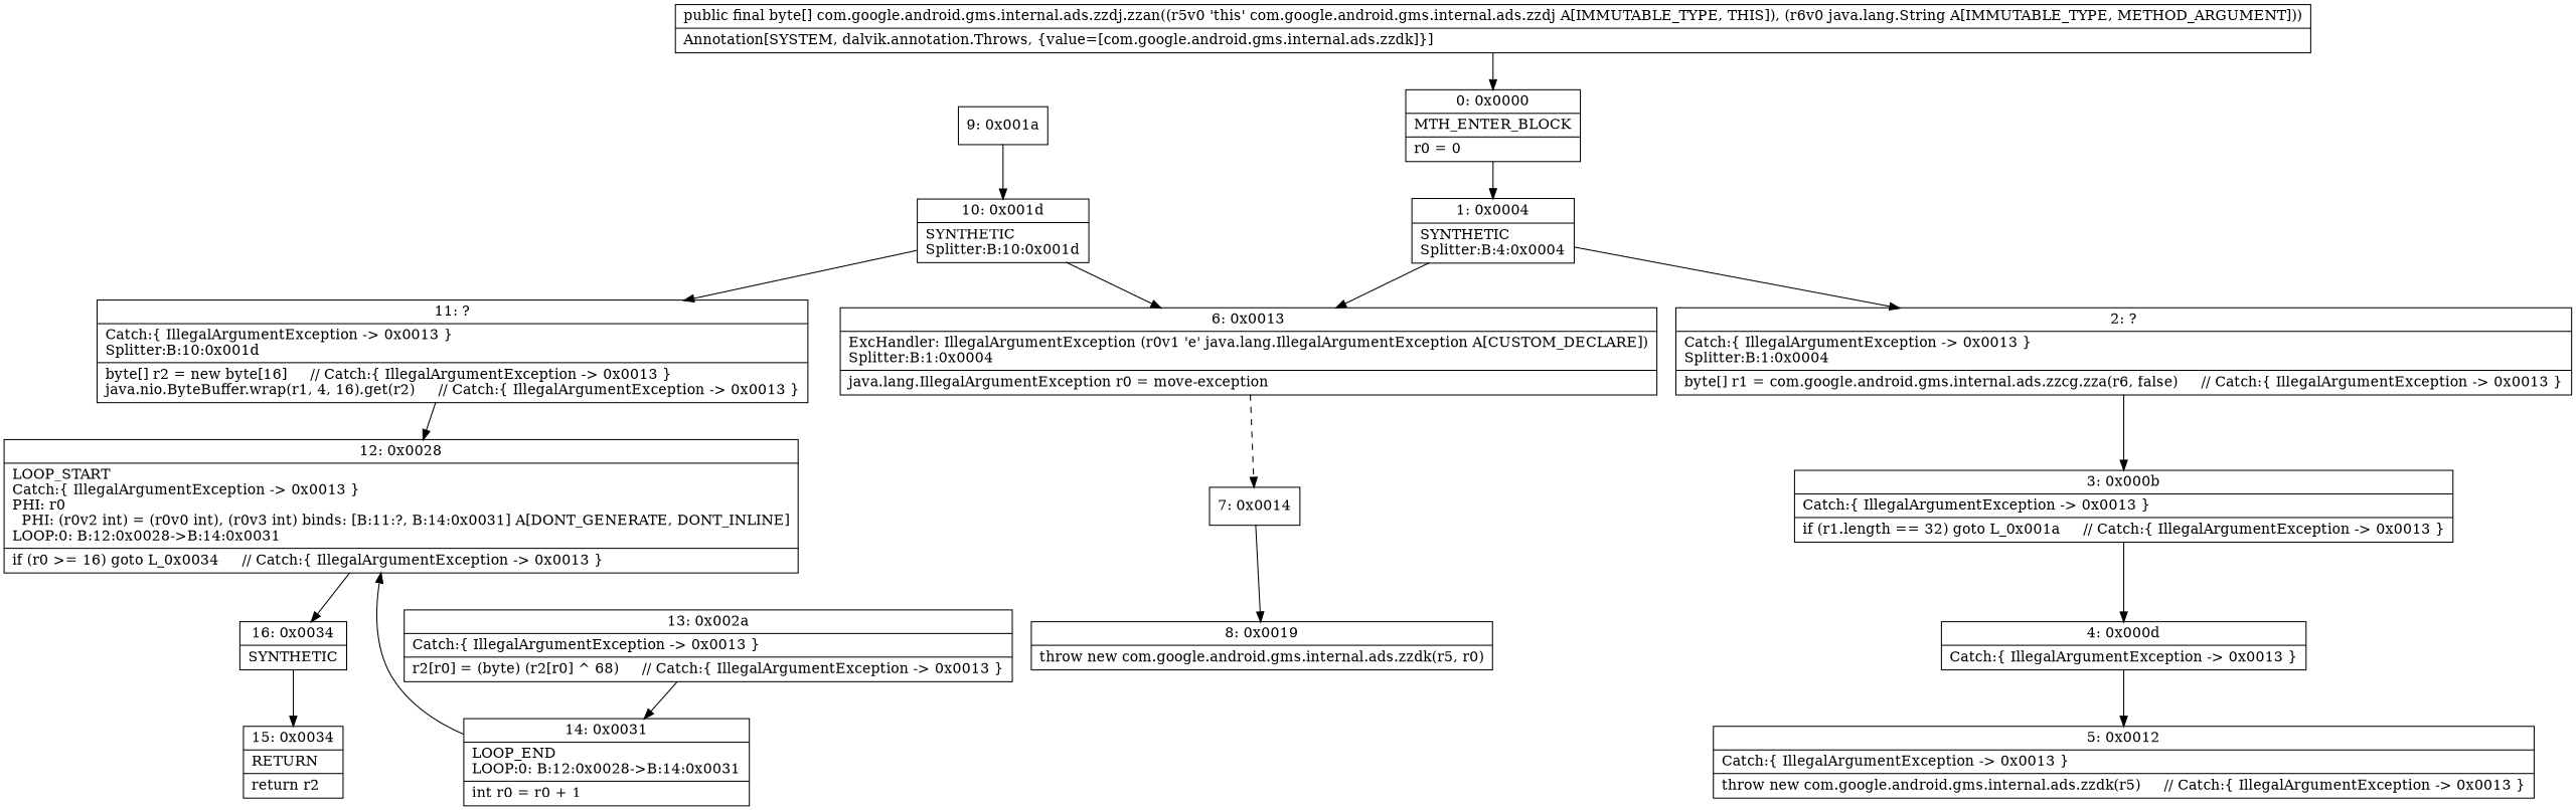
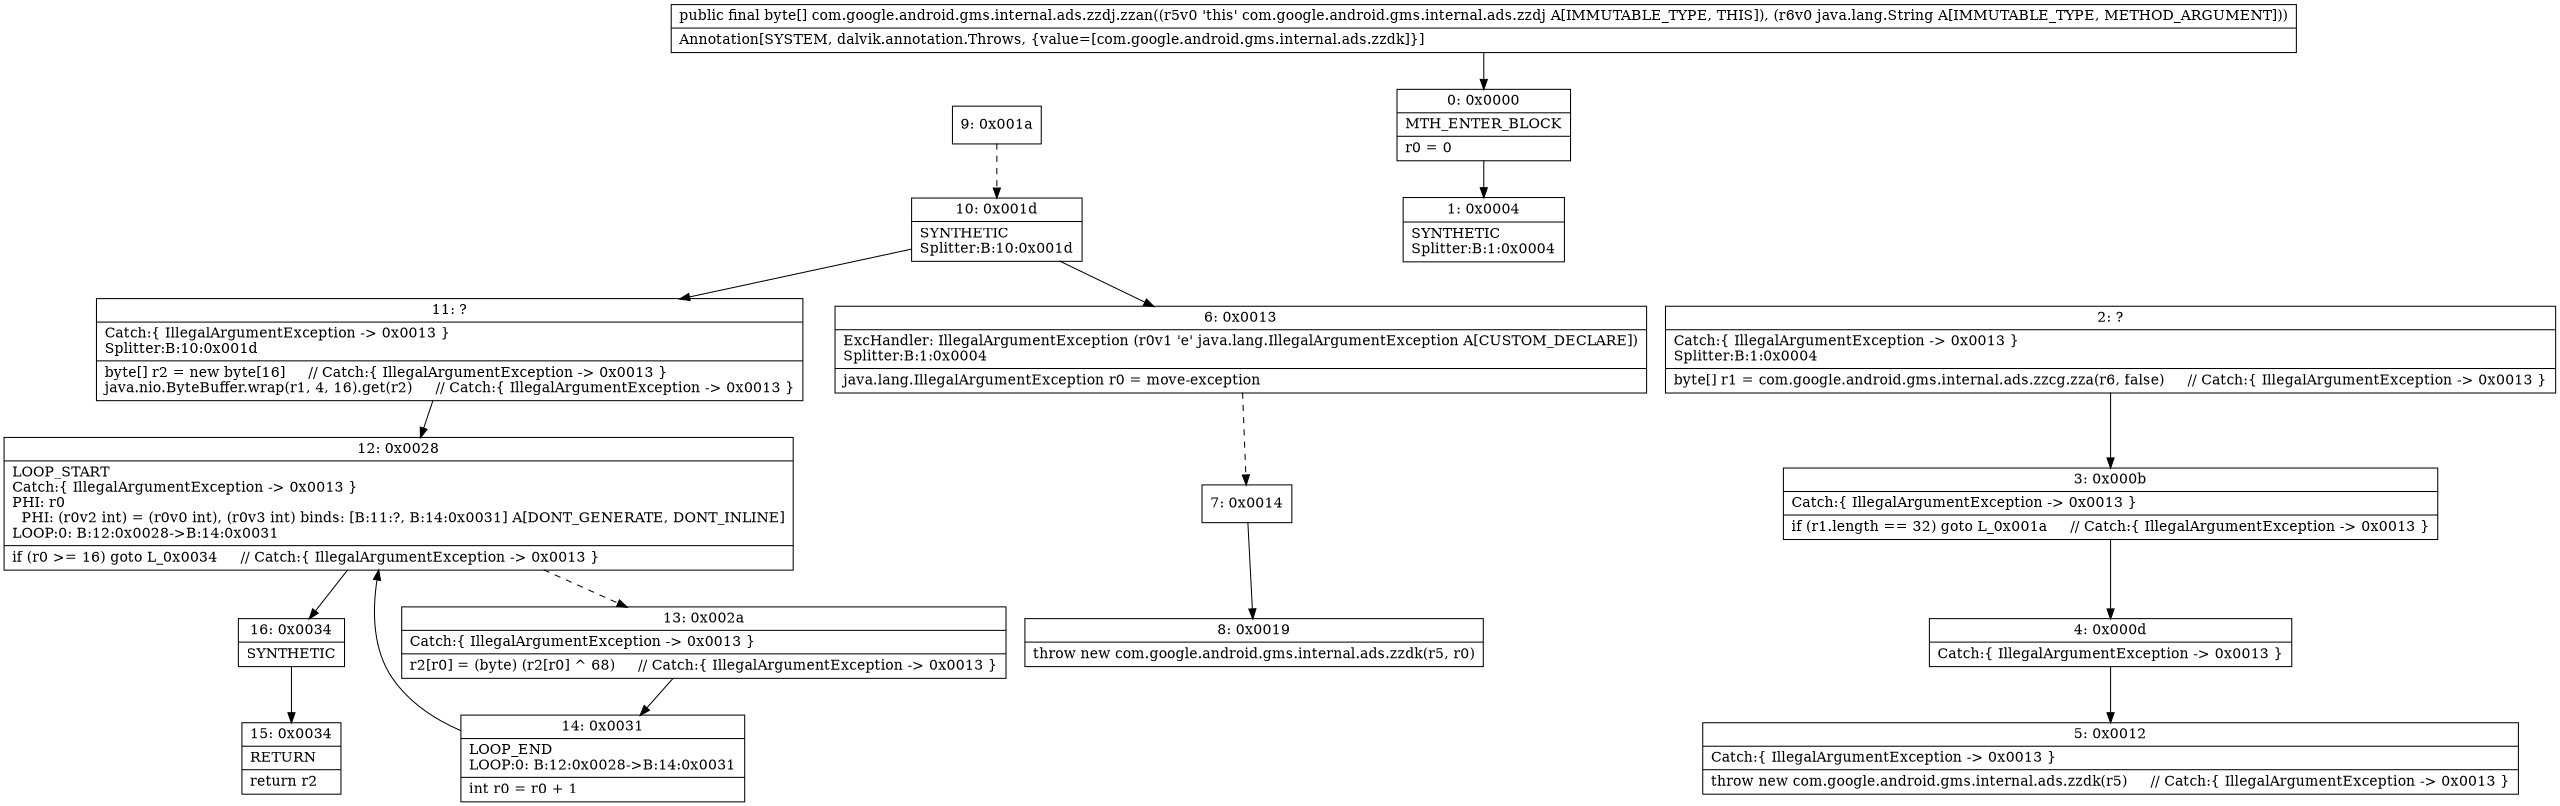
  digraph {
    node [shape=record]
    n1 [label="{0\:\ 0x0000|MTH_ENTER_BLOCK\l|r0 = 0\l}"]
-   n2 [label="{1\:\ 0x0004|SYNTHETIC\lSplitter:B:4:0x0004\l}"]
+   n2 [label="{1\:\ 0x0004|SYNTHETIC\lSplitter:B:1:0x0004\l}"]
    n3 [label="{2\:\ ?|Catch:\{ IllegalArgumentException \-\> 0x0013 \}\lSplitter:B:1:0x0004\l|byte[] r1 = com.google.android.gms.internal.ads.zzcg.zza(r6, false)     \/\/ Catch:\{ IllegalArgumentException \-\> 0x0013 \}\l}"]
    n4 [label="{6\:\ 0x0013|ExcHandler: IllegalArgumentException (r0v1 'e' java.lang.IllegalArgumentException A[CUSTOM_DECLARE])\lSplitter:B:1:0x0004\l|java.lang.IllegalArgumentException r0 = move\-exception\l}"]
    n5 [label="{3\:\ 0x000b|Catch:\{ IllegalArgumentException \-\> 0x0013 \}\l|if (r1.length == 32) goto L_0x001a     \/\/ Catch:\{ IllegalArgumentException \-\> 0x0013 \}\l}"]
    n6 [label="{7\:\ 0x0014}"]
    n7 [label="{4\:\ 0x000d|Catch:\{ IllegalArgumentException \-\> 0x0013 \}\l}"]
    n8 [label="{5\:\ 0x0012|Catch:\{ IllegalArgumentException \-\> 0x0013 \}\l|throw new com.google.android.gms.internal.ads.zzdk(r5)     \/\/ Catch:\{ IllegalArgumentException \-\> 0x0013 \}\l}"]
    n9 [label="{9\:\ 0x001a}"]
    n10 [label="{10\:\ 0x001d|SYNTHETIC\lSplitter:B:10:0x001d\l}"]
    n11 [label="{8\:\ 0x0019|throw new com.google.android.gms.internal.ads.zzdk(r5, r0)\l}"]
    n12 [label="{11\:\ ?|Catch:\{ IllegalArgumentException \-\> 0x0013 \}\lSplitter:B:10:0x001d\l|byte[] r2 = new byte[16]     \/\/ Catch:\{ IllegalArgumentException \-\> 0x0013 \}\ljava.nio.ByteBuffer.wrap(r1, 4, 16).get(r2)     \/\/ Catch:\{ IllegalArgumentException \-\> 0x0013 \}\l}"]
    n13 [label="{12\:\ 0x0028|LOOP_START\lCatch:\{ IllegalArgumentException \-\> 0x0013 \}\lPHI: r0 \l  PHI: (r0v2 int) = (r0v0 int), (r0v3 int) binds: [B:11:?, B:14:0x0031] A[DONT_GENERATE, DONT_INLINE]\lLOOP:0: B:12:0x0028\-\>B:14:0x0031\l|if (r0 \>= 16) goto L_0x0034     \/\/ Catch:\{ IllegalArgumentException \-\> 0x0013 \}\l}"]
    n14 [label="{13\:\ 0x002a|Catch:\{ IllegalArgumentException \-\> 0x0013 \}\l|r2[r0] = (byte) (r2[r0] ^ 68)     \/\/ Catch:\{ IllegalArgumentException \-\> 0x0013 \}\l}"]
    n15 [label="{16\:\ 0x0034|SYNTHETIC\l}"]
    n16 [label="{14\:\ 0x0031|LOOP_END\lLOOP:0: B:12:0x0028\-\>B:14:0x0031\l|int r0 = r0 + 1\l}"]
    n17 [label="{15\:\ 0x0034|RETURN\l|return r2\l}"]
    n18 [label="{public final byte[] com.google.android.gms.internal.ads.zzdj.zzan((r5v0 'this' com.google.android.gms.internal.ads.zzdj A[IMMUTABLE_TYPE, THIS]), (r6v0 java.lang.String A[IMMUTABLE_TYPE, METHOD_ARGUMENT]))  | Annotation[SYSTEM, dalvik.annotation.Throws, \{value=[com.google.android.gms.internal.ads.zzdk]\}]\l}"]
    n1 -> n2
-   n2 -> n3
-   n2 -> n4
    n3 -> n5
    n4 -> n6 [style=dashed]
    n5 -> n7 [style=solid]
    n6 -> n11
    n7 -> n8
-   n9 -> n10
+   n9 -> n10 [style=dashed]
    n10 -> n4
    n10 -> n12
    n12 -> n13
+   n13 -> n14 [style=dashed]
    n13 -> n15
    n14 -> n16
    n15 -> n17
    n16 -> n13
    n18 -> n1
  }
